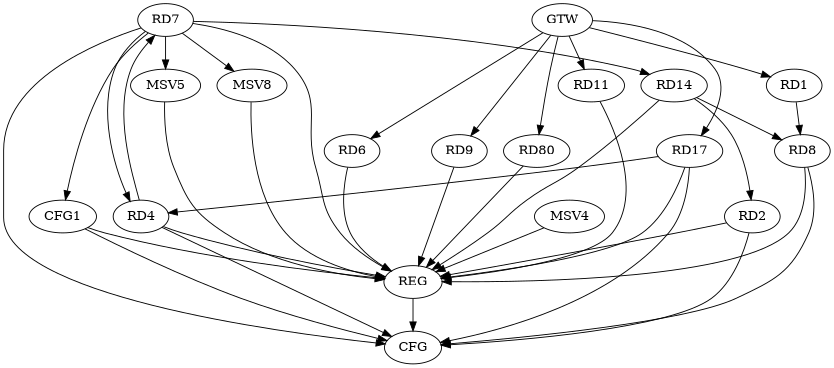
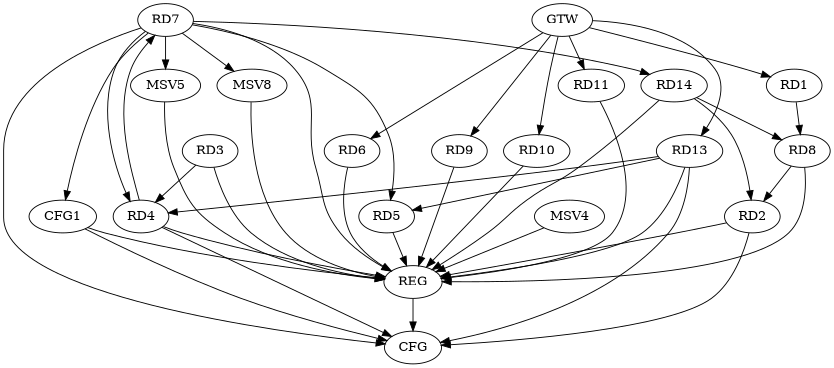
  strict digraph {
    n1 [label=RD1]
    n2 [label=RD8]
    n3 [label=REG]
    n4 [label=CFG]
    n5 [label=RD2]
+   n6 [label=RD3]
    n7 [label=RD4]
    n8 [label=RD7]
+   n9 [label=RD5]
    n10 [label=RD14]
    n11 [label=CFG1]
    n12 [label=MSV5]
    n13 [label=MSV8]
    n14 [label=RD6]
    n15 [label=MSV4]
    n16 [label=RD9]
-   n17 [label=RD80]
+   n17 [label=RD10]
    n18 [label=RD11]
-   n19 [label=RD17]
+   n19 [label=RD13]
    n20 [label=GTW]
    n1 -> n2
    n2 -> n3
-   n2 -> n4
+   n2 -> n5
    n3 -> n4
    n5 -> n3
    n5 -> n4
+   n6 -> n3
+   n6 -> n7
    n7 -> n3
    n7 -> n4
    n7 -> n8
    n8 -> n3
    n8 -> n4
    n8 -> n7
+   n8 -> n9
    n8 -> n10
    n8 -> n11
    n8 -> n12
    n8 -> n13
+   n9 -> n3
    n10 -> n2
    n10 -> n3
    n10 -> n5
    n11 -> n3
    n11 -> n4
    n12 -> n3
    n13 -> n3
    n14 -> n3
    n15 -> n3
    n16 -> n3
    n17 -> n3
    n18 -> n3
    n19 -> n3
    n19 -> n4
    n19 -> n7
+   n19 -> n9
    n20 -> n1
    n20 -> n14
    n20 -> n16
    n20 -> n17
    n20 -> n18
    n20 -> n19
  }
